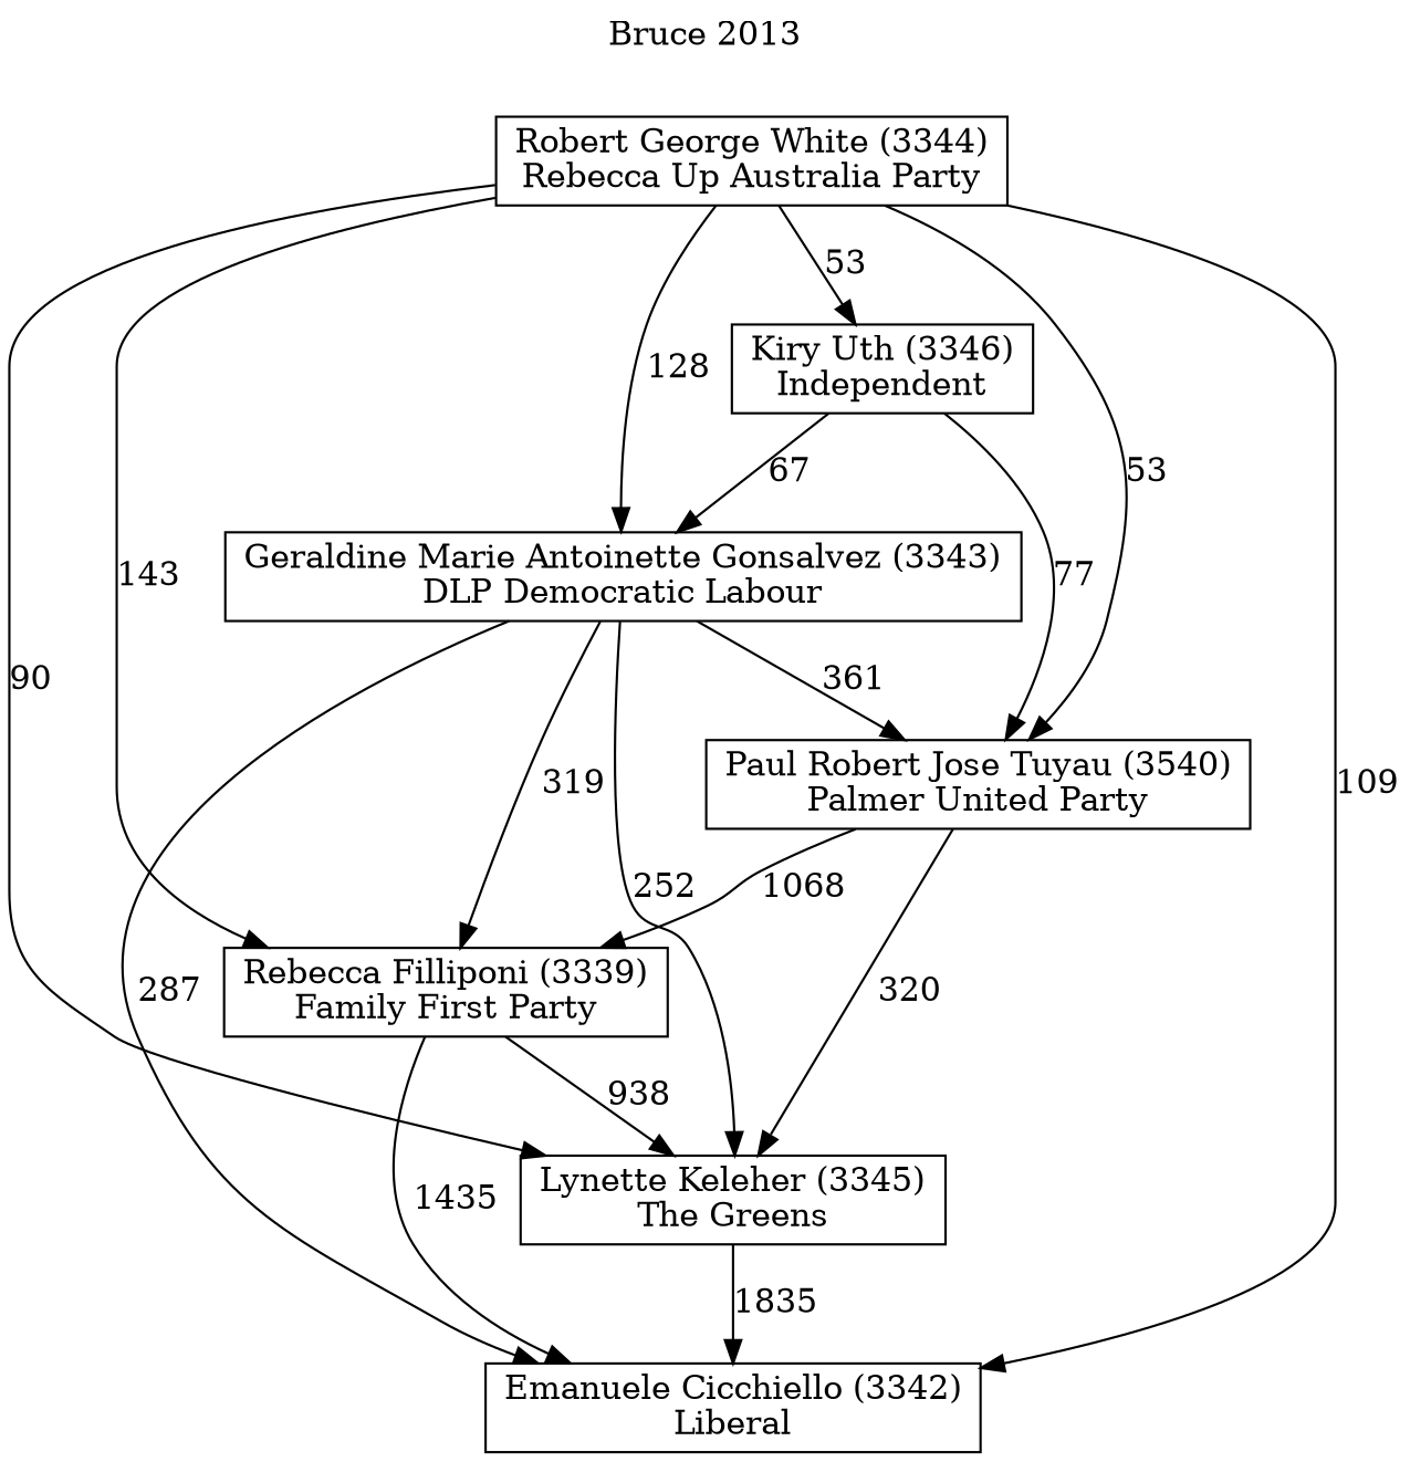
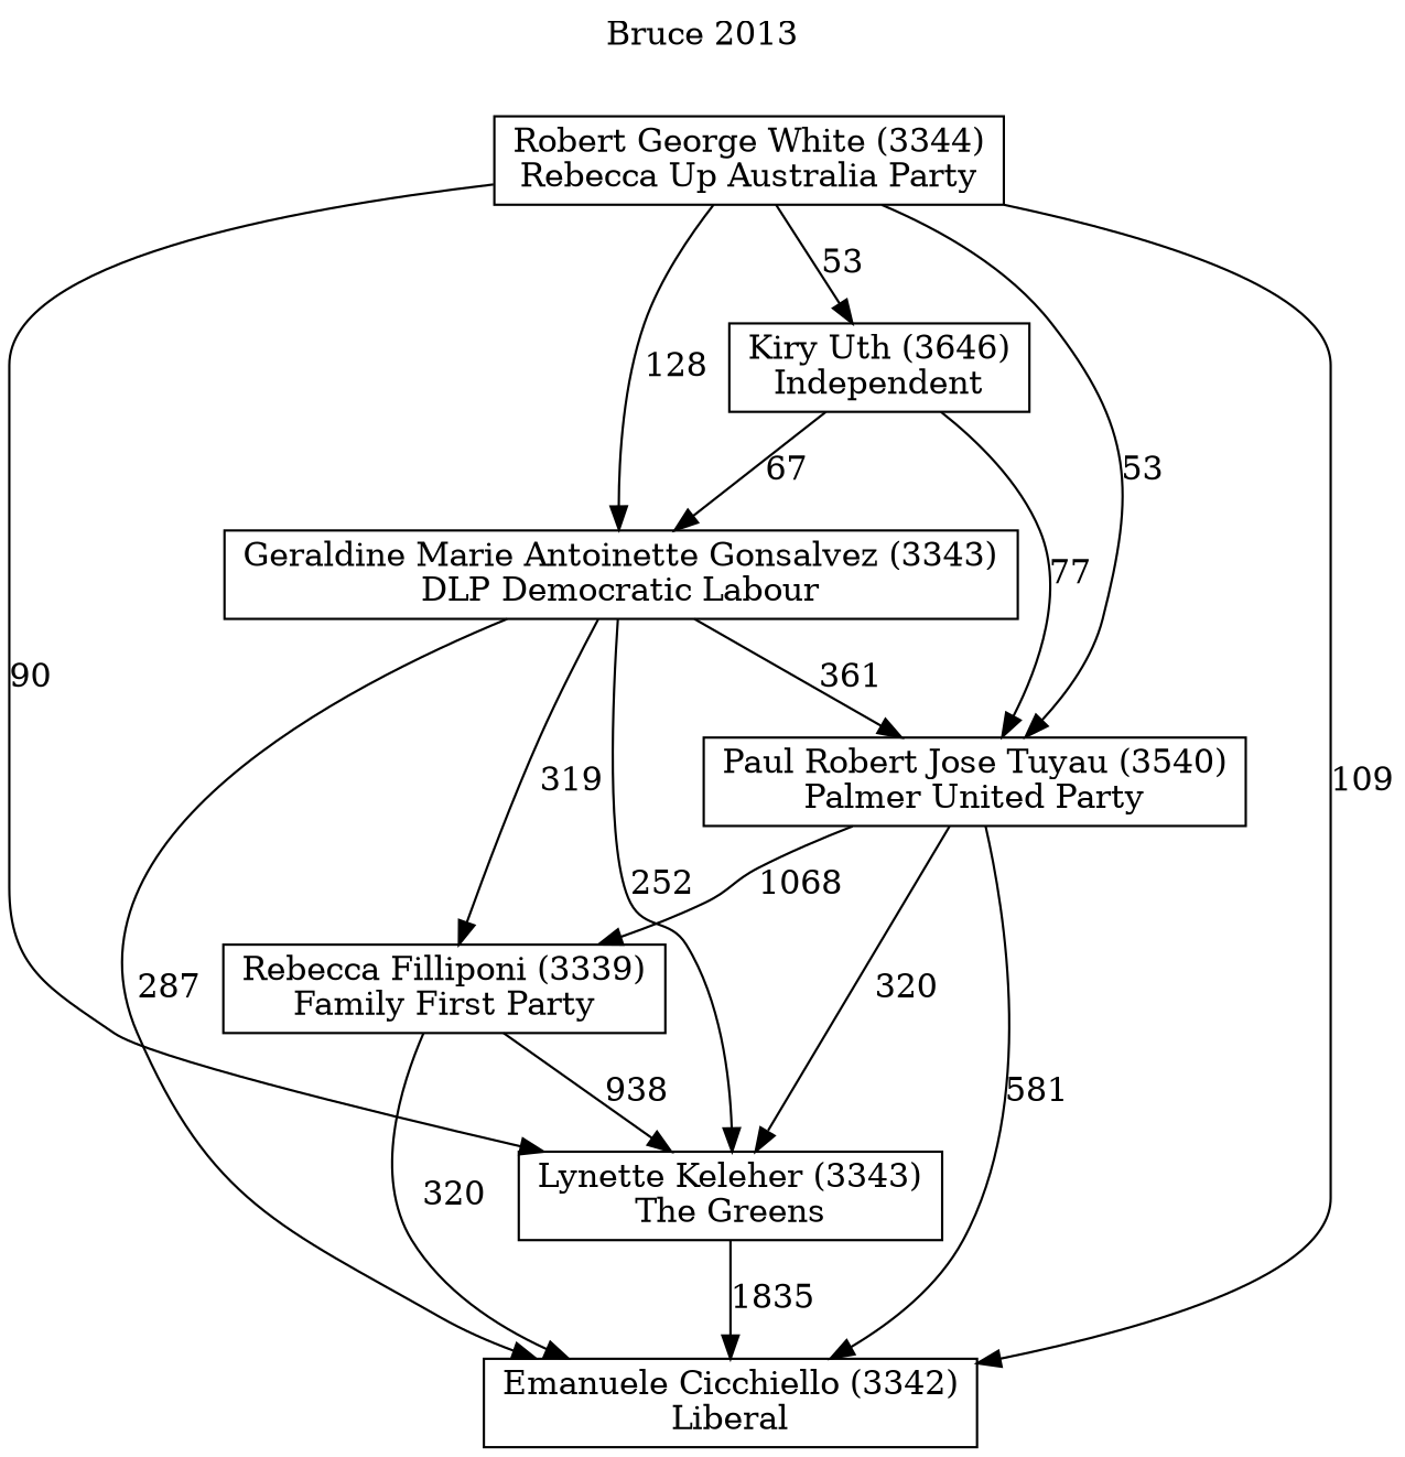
  digraph {
    label="Bruce 2013"
    labelloc=t
    mclimit=10
    node [shape=box]
    n1 [label="Emanuele Cicchiello (3342)\nLiberal"]
-   n2 [label="Lynette Keleher (3345)\nThe Greens"]
+   n2 [label="Lynette Keleher (3343)\nThe Greens"]
    n3 [label="Rebecca Filliponi (3339)\nFamily First Party"]
    n4 [label="Paul Robert Jose Tuyau (3540)\nPalmer United Party"]
    n5 [label="Geraldine Marie Antoinette Gonsalvez (3343)\nDLP Democratic Labour"]
-   n6 [label="Kiry Uth (3346)\nIndependent"]
+   n6 [label="Kiry Uth (3646)\nIndependent"]
    n7 [label="Robert George White (3344)\nRebecca Up Australia Party"]
    n2 -> n1 [label=1835]
-   n3 -> n1 [label=1435]
+   n3 -> n1 [label=320]
    n3 -> n2 [label=938]
+   n4 -> n1 [label=581]
    n4 -> n2 [label=320]
    n4 -> n3 [label=1068]
    n5 -> n1 [label=287]
    n5 -> n2 [label=252]
    n5 -> n3 [label=319]
    n5 -> n4 [label=361]
    n6 -> n4 [label=77]
    n6 -> n5 [label=67]
    n7 -> n1 [label=109]
    n7 -> n2 [label=90]
-   n7 -> n3 [label=143]
    n7 -> n4 [label=53]
    n7 -> n5 [label=128]
    n7 -> n6 [label=53]
  }
